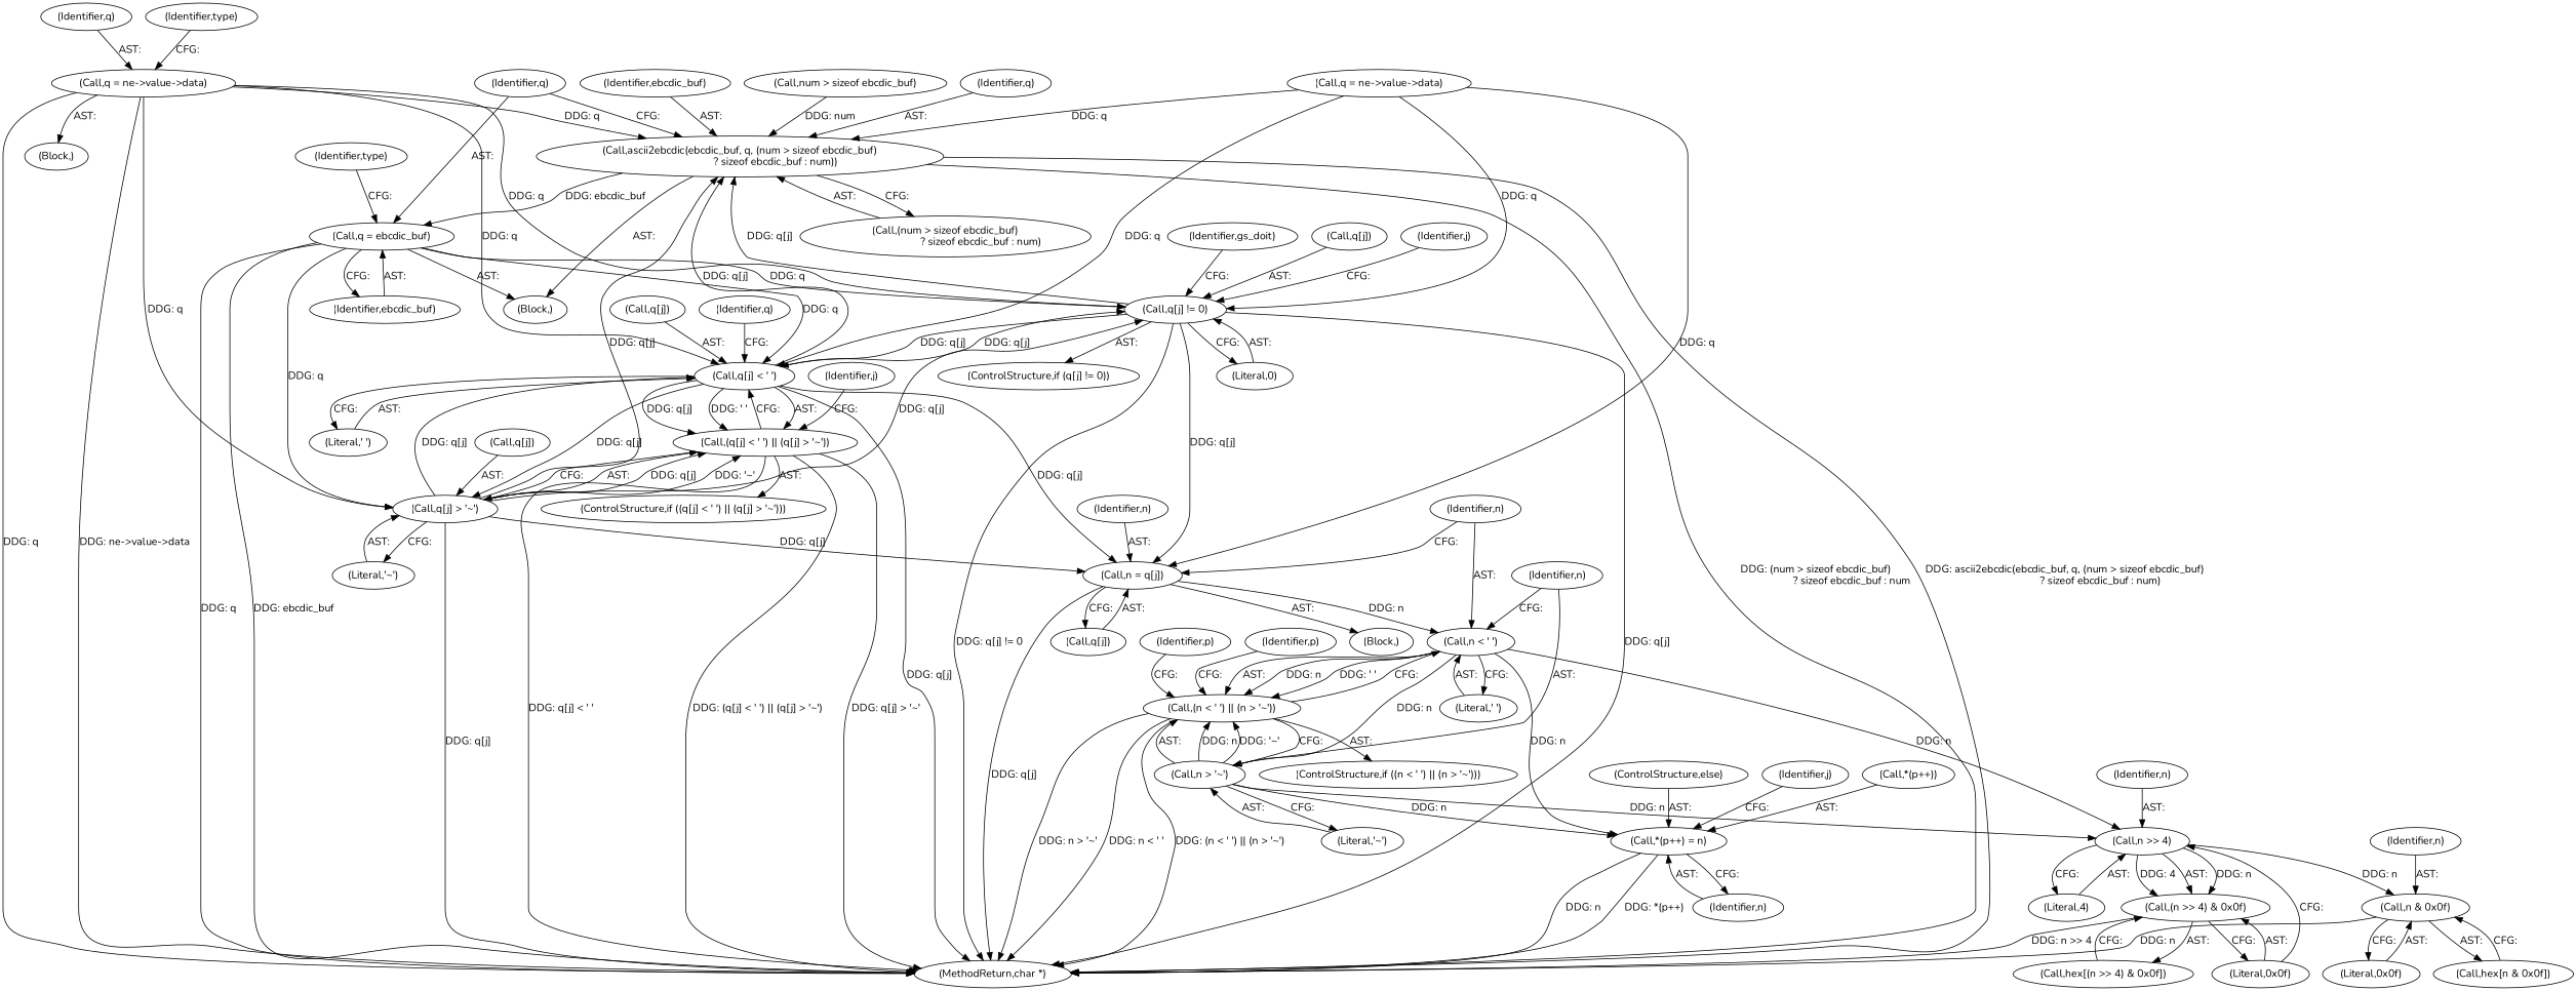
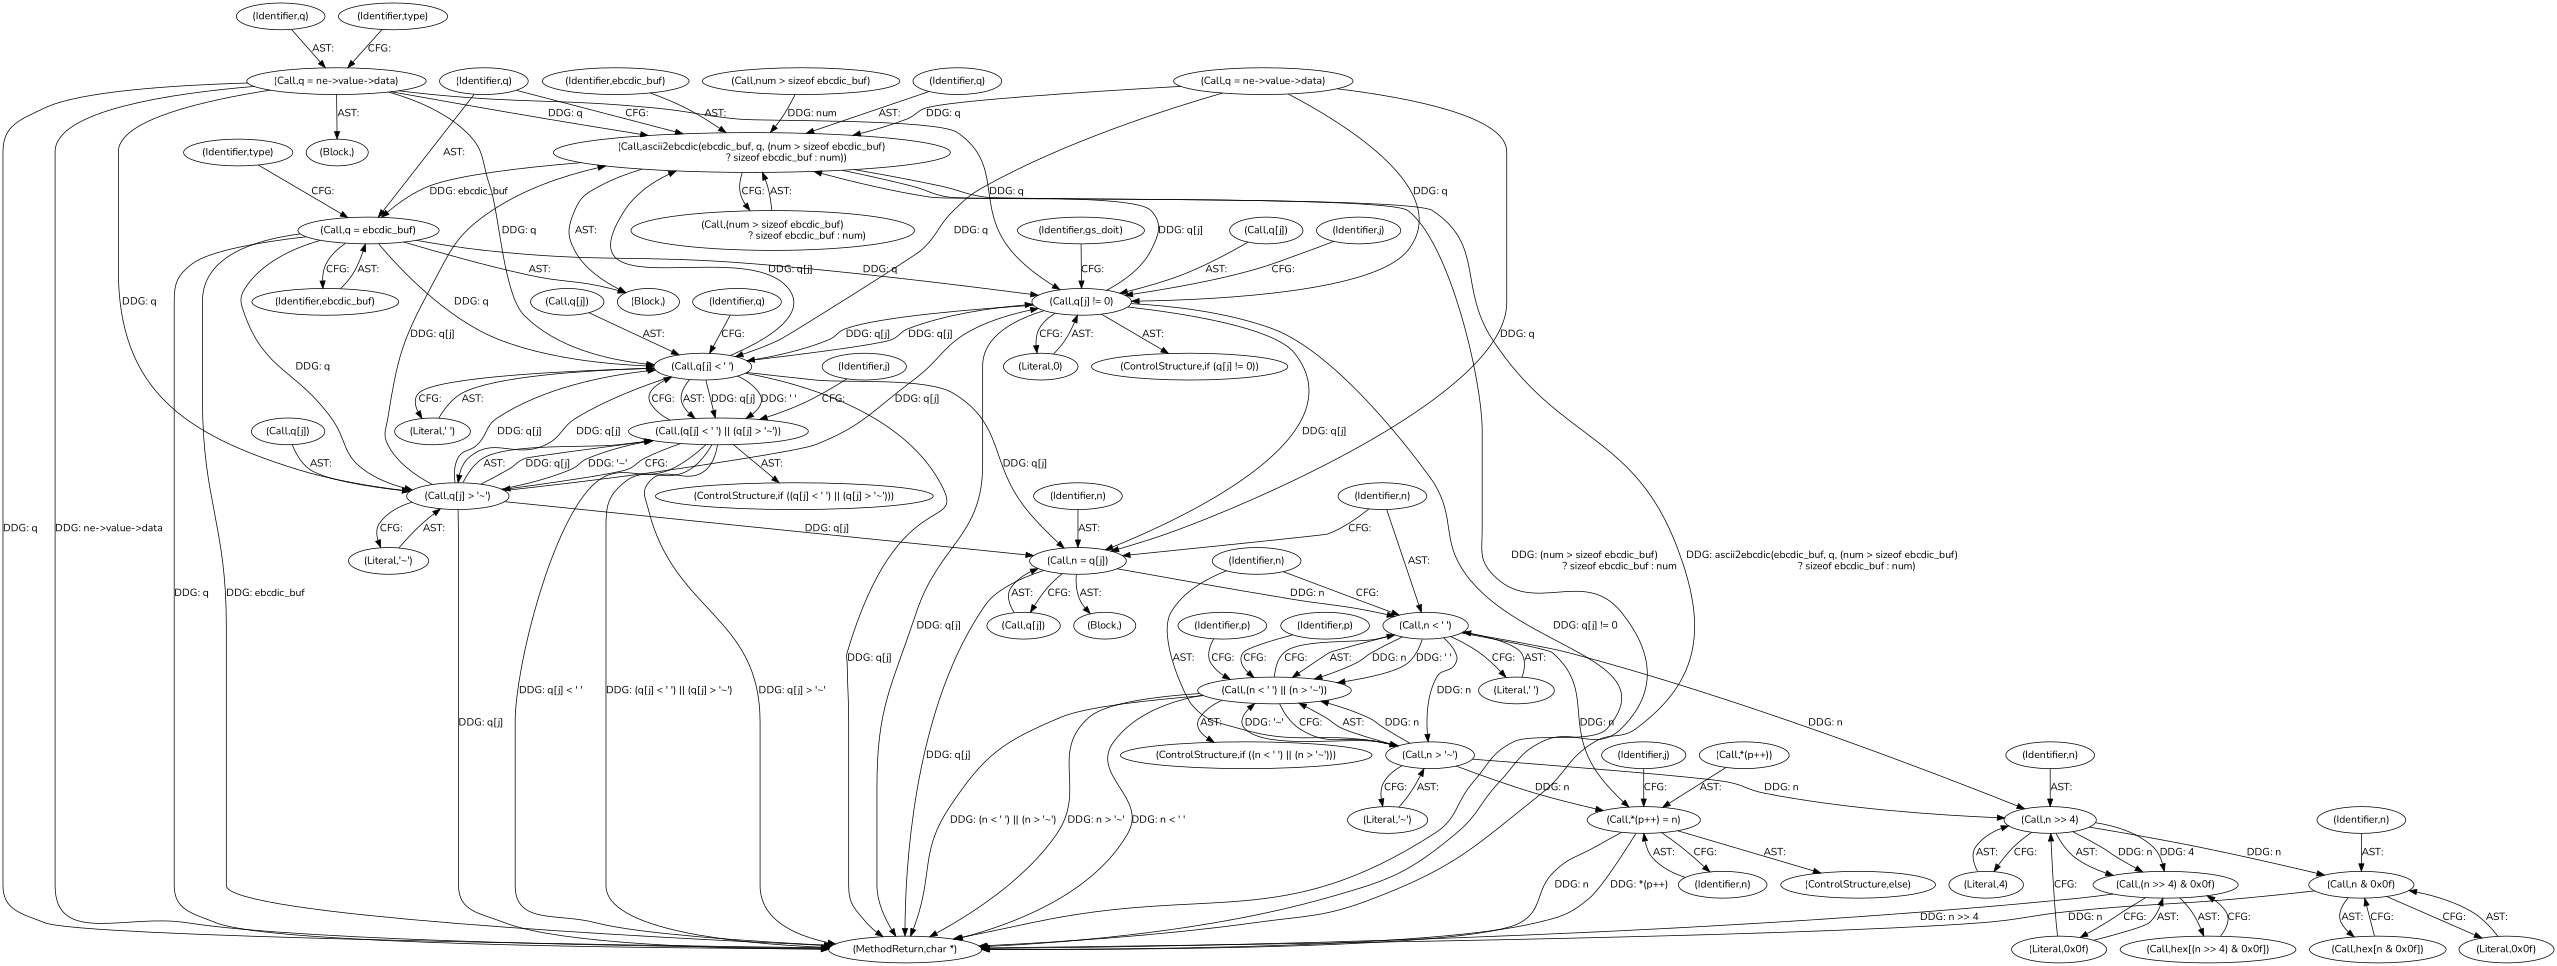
  digraph {
    fontname=Nunito
    node [fontname=Nunito]
    edge [fontname=Nunito]
    n1 [label="(Call,q = ne->value->data)"]
    n2 [label="(Call,ascii2ebcdic(ebcdic_buf, q, (num > sizeof ebcdic_buf)\n                         ? sizeof ebcdic_buf : num))"]
    n3 [label="(Call,q[j] != 0)"]
    n4 [label="(Call,q[j] < ' ')"]
    n5 [label="(Call,q[j] > '~')"]
    n6 [label="(MethodReturn,char *)"]
    n7 [label="(Block,)"]
    n8 [label="(Call,q = ebcdic_buf)"]
    n9 [label="(Block,)"]
    n10 [label="(Call,(num > sizeof ebcdic_buf)\n                         ? sizeof ebcdic_buf : num)"]
    n11 [label="(Call,n = q[j])"]
    n12 [label="(Literal,0)"]
    n13 [label="(ControlStructure,if (q[j] != 0))"]
    n14 [label="(Call,(q[j] < ' ') || (q[j] > '~'))"]
    n15 [label="(Literal,' ')"]
    n16 [label="(Literal,'~')"]
    n17 [label="(Identifier,ebcdic_buf)"]
    n18 [label="(Call,n < ' ')"]
    n19 [label="(Call,q[j])"]
    n20 [label="(Block,)"]
    n21 [label="(ControlStructure,if ((q[j] < ' ') || (q[j] > '~')))"]
    n22 [label="(Call,(n < ' ') || (n > '~'))"]
    n23 [label="(Call,n > '~')"]
    n24 [label="(Call,n >> 4)"]
    n25 [label="(Call,*(p++) = n)"]
    n26 [label="(Literal,' ')"]
    n27 [label="(ControlStructure,if ((n < ' ') || (n > '~')))"]
    n28 [label="(Literal,'~')"]
    n29 [label="(Call,(n >> 4) & 0x0f)"]
    n30 [label="(Call,n & 0x0f)"]
    n31 [label="(Literal,4)"]
    n32 [label="(Identifier,n)"]
    n33 [label="(ControlStructure,else)"]
    n34 [label="(Call,hex[(n >> 4) & 0x0f])"]
    n35 [label="(Literal,0x0f)"]
    n36 [label="(Call,hex[n & 0x0f])"]
    n37 [label="(Literal,0x0f)"]
    n38 [label="(Identifier,q)"]
    n39 [label="(Identifier,type)"]
    n40 [label="(Identifier,q)"]
    n41 [label="(Identifier,n)"]
    n42 [label="(Identifier,p)"]
    n43 [label="(Identifier,q)"]
    n44 [label="(Identifier,n)"]
    n45 [label="(Identifier,n)"]
    n46 [label="(Identifier,j)"]
    n47 [label="(Call,q[j])"]
    n48 [label="(Identifier,type)"]
    n49 [label="(Identifier,j)"]
    n50 [label="(Call,q[j])"]
    n51 [label="(Identifier,n)"]
    n52 [label="(Call,q = ne->value->data)"]
    n53 [label="(Identifier,j)"]
    n54 [label="(Identifier,p)"]
    n55 [label="(Identifier,q)"]
    n56 [label="(Identifier,ebcdic_buf)"]
    n57 [label="(Call,num > sizeof ebcdic_buf)"]
    n58 [label="(Call,q[j])"]
    n59 [label="(Call,*(p++))"]
    n60 [label="(Identifier,n)"]
    n61 [label="(Identifier,gs_doit)"]
    n1 -> n2 [label="DDG: q"]
    n1 -> n3 [label="DDG: q"]
    n1 -> n4 [label="DDG: q"]
    n1 -> n5 [label="DDG: q"]
    n1 -> n6 [label="DDG: q"]
    n1 -> n6 [label="DDG: ne->value->data"]
    n1 -> n7 [label="AST: "]
    n2 -> n6 [label="DDG: (num > sizeof ebcdic_buf)\n                         ? sizeof ebcdic_buf : num"]
    n2 -> n6 [label="DDG: ascii2ebcdic(ebcdic_buf, q, (num > sizeof ebcdic_buf)\n                         ? sizeof ebcdic_buf : num)"]
    n2 -> n8 [label="DDG: ebcdic_buf"]
    n2 -> n9 [label="AST: "]
    n2 -> n10 [label="CFG: "]
    n3 -> n2 [label="DDG: q[j]"]
    n3 -> n4 [label="DDG: q[j]"]
    n3 -> n6 [label="DDG: q[j] != 0"]
    n3 -> n6 [label="DDG: q[j]"]
    n3 -> n11 [label="DDG: q[j]"]
    n3 -> n12 [label="CFG: "]
    n3 -> n13 [label="AST: "]
    n4 -> n2 [label="DDG: q[j]"]
    n4 -> n3 [label="DDG: q[j]"]
    n4 -> n5 [label="DDG: q[j]"]
    n4 -> n6 [label="DDG: q[j]"]
    n4 -> n11 [label="DDG: q[j]"]
    n4 -> n14 [label="AST: "]
    n4 -> n14 [label="DDG: q[j]"]
    n4 -> n14 [label="DDG: ' '"]
    n4 -> n15 [label="CFG: "]
    n5 -> n2 [label="DDG: q[j]"]
    n5 -> n3 [label="DDG: q[j]"]
    n5 -> n4 [label="DDG: q[j]"]
    n5 -> n6 [label="DDG: q[j]"]
    n5 -> n11 [label="DDG: q[j]"]
    n5 -> n14 [label="AST: "]
    n5 -> n14 [label="DDG: q[j]"]
    n5 -> n14 [label="DDG: '~'"]
    n5 -> n16 [label="CFG: "]
    n8 -> n3 [label="DDG: q"]
    n8 -> n4 [label="DDG: q"]
    n8 -> n5 [label="DDG: q"]
    n8 -> n6 [label="DDG: q"]
    n8 -> n6 [label="DDG: ebcdic_buf"]
    n8 -> n9 [label="AST: "]
    n8 -> n17 [label="CFG: "]
    n10 -> n2 [label="AST: "]
    n11 -> n6 [label="DDG: q[j]"]
    n11 -> n18 [label="DDG: n"]
    n11 -> n19 [label="CFG: "]
    n11 -> n20 [label="AST: "]
    n12 -> n3 [label="AST: "]
    n14 -> n4 [label="CFG: "]
    n14 -> n5 [label="CFG: "]
    n14 -> n6 [label="DDG: q[j] < ' '"]
    n14 -> n6 [label="DDG: (q[j] < ' ') || (q[j] > '~')"]
    n14 -> n6 [label="DDG: q[j] > '~'"]
    n14 -> n21 [label="AST: "]
    n15 -> n4 [label="AST: "]
    n16 -> n5 [label="AST: "]
    n17 -> n8 [label="AST: "]
    n18 -> n22 [label="AST: "]
    n18 -> n22 [label="DDG: n"]
    n18 -> n22 [label="DDG: ' '"]
    n18 -> n23 [label="DDG: n"]
    n18 -> n24 [label="DDG: n"]
    n18 -> n25 [label="DDG: n"]
    n18 -> n26 [label="CFG: "]
    n19 -> n11 [label="AST: "]
    n22 -> n6 [label="DDG: (n < ' ') || (n > '~')"]
    n22 -> n6 [label="DDG: n > '~'"]
    n22 -> n6 [label="DDG: n < ' '"]
    n22 -> n18 [label="CFG: "]
    n22 -> n23 [label="CFG: "]
    n22 -> n27 [label="AST: "]
    n23 -> n22 [label="AST: "]
    n23 -> n22 [label="DDG: n"]
    n23 -> n22 [label="DDG: '~'"]
    n23 -> n24 [label="DDG: n"]
    n23 -> n25 [label="DDG: n"]
    n23 -> n28 [label="CFG: "]
    n24 -> n29 [label="AST: "]
    n24 -> n29 [label="DDG: n"]
    n24 -> n29 [label="DDG: 4"]
    n24 -> n30 [label="DDG: n"]
    n24 -> n31 [label="CFG: "]
    n25 -> n6 [label="DDG: n"]
    n25 -> n6 [label="DDG: *(p++)"]
    n25 -> n32 [label="CFG: "]
-   n33 -> n25 [label="AST: "]
+   n25 -> n33 [label="AST: "]
    n26 -> n18 [label="AST: "]
    n28 -> n23 [label="AST: "]
    n29 -> n6 [label="DDG: n >> 4"]
    n29 -> n34 [label="AST: "]
    n29 -> n35 [label="CFG: "]
    n30 -> n6 [label="DDG: n"]
    n30 -> n36 [label="AST: "]
    n30 -> n37 [label="CFG: "]
    n31 -> n24 [label="AST: "]
    n32 -> n25 [label="AST: "]
    n34 -> n29 [label="CFG: "]
    n35 -> n24 [label="CFG: "]
    n35 -> n29 [label="AST: "]
    n36 -> n30 [label="CFG: "]
    n37 -> n30 [label="AST: "]
    n38 -> n1 [label="AST: "]
    n39 -> n1 [label="CFG: "]
    n40 -> n4 [label="CFG: "]
    n41 -> n30 [label="AST: "]
    n42 -> n22 [label="CFG: "]
    n43 -> n2 [label="CFG: "]
    n43 -> n8 [label="AST: "]
    n44 -> n11 [label="CFG: "]
    n44 -> n18 [label="AST: "]
    n45 -> n18 [label="CFG: "]
    n45 -> n23 [label="AST: "]
    n46 -> n25 [label="CFG: "]
    n47 -> n3 [label="AST: "]
    n48 -> n8 [label="CFG: "]
    n49 -> n3 [label="CFG: "]
    n50 -> n5 [label="AST: "]
    n51 -> n11 [label="AST: "]
    n52 -> n2 [label="DDG: q"]
    n52 -> n3 [label="DDG: q"]
    n52 -> n4 [label="DDG: q"]
    n52 -> n11 [label="DDG: q"]
    n53 -> n14 [label="CFG: "]
    n54 -> n22 [label="CFG: "]
    n55 -> n2 [label="AST: "]
    n56 -> n2 [label="AST: "]
    n57 -> n2 [label="DDG: num"]
    n58 -> n4 [label="AST: "]
    n59 -> n25 [label="AST: "]
    n60 -> n24 [label="AST: "]
    n61 -> n3 [label="CFG: "]
  }
